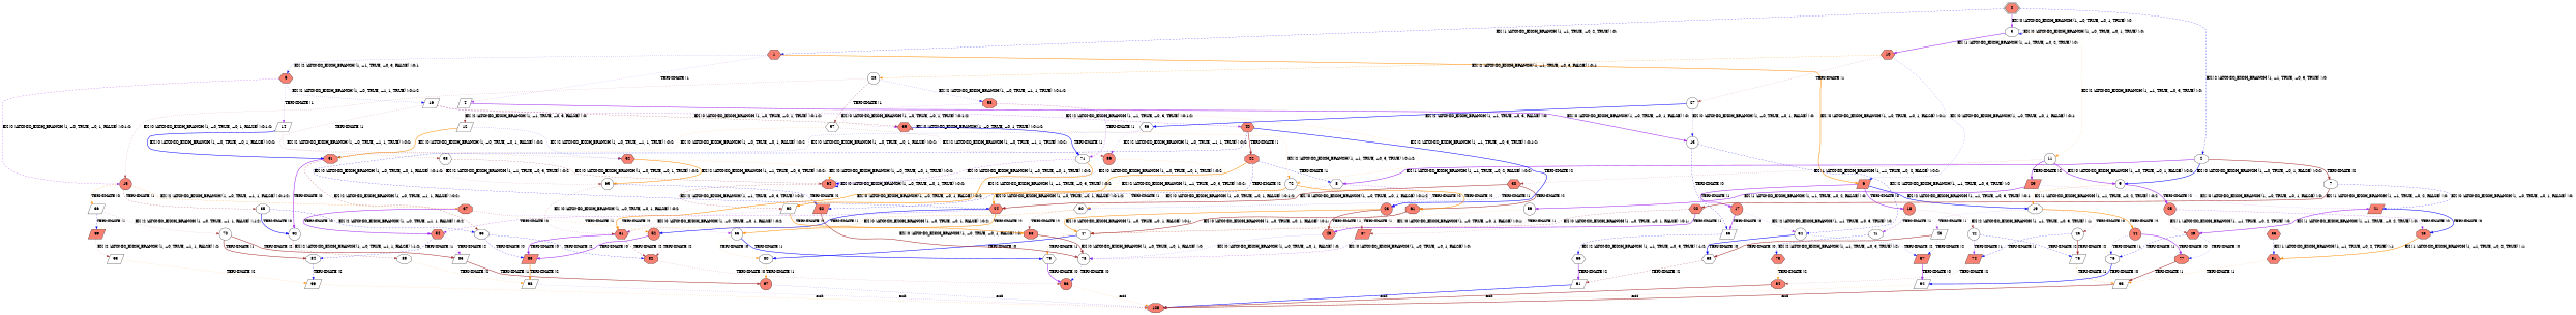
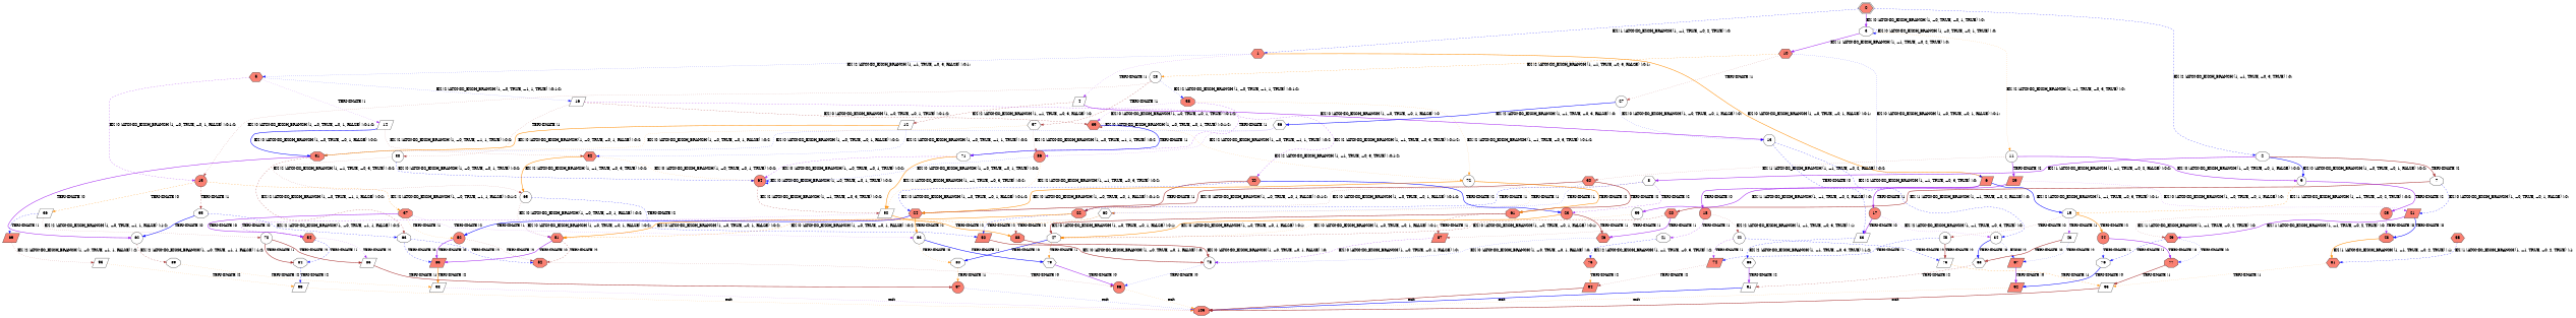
  digraph {
    node [fillcolor=white shape=circle style=filled]
    edge [color=blue style=bold]
    0 [fillcolor=salmon peripheries=2 shape=hexagon]
    1 [fillcolor=salmon shape=hexagon]
    2 [shape=octagon]
    3 [shape=octagon]
    4 [shape=parallelogram]
    5 [fillcolor=salmon shape=hexagon]
    6 [fillcolor=salmon shape=parallelogram]
    7 [shape=octagon]
    8 [shape=hexagon]
    9
    10 [fillcolor=salmon shape=hexagon]
    11
    12 [shape=parallelogram]
    13
    14 [shape=parallelogram]
    15 [fillcolor=salmon]
    16 [shape=parallelogram]
    17 [fillcolor=salmon]
    18 [fillcolor=salmon]
    19 [shape=octagon]
    20 [fillcolor=salmon shape=hexagon]
    21 [fillcolor=salmon shape=parallelogram]
    22 [fillcolor=salmon shape=octagon]
    23 [fillcolor=salmon]
    24 [fillcolor=salmon shape=hexagon]
    25 [fillcolor=salmon]
    27
    28
    29 [fillcolor=salmon shape=parallelogram]
    30 [fillcolor=salmon shape=hexagon]
    31 [fillcolor=salmon shape=octagon]
    32 [fillcolor=salmon shape=hexagon]
    33 [shape=parallelogram]
    34
    35 [shape=octagon]
    36 [shape=parallelogram]
    37 [fillcolor=salmon shape=octagon]
    38
    39 [fillcolor=salmon shape=hexagon]
    40 [fillcolor=salmon shape=hexagon]
    41 [shape=octagon]
    42
    43 [shape=parallelogram]
    44 [fillcolor=salmon]
    45
    46 [fillcolor=salmon shape=hexagon]
    47 [shape=octagon]
    48 [fillcolor=salmon shape=octagon]
    49 [fillcolor=salmon shape=hexagon]
    50 [fillcolor=salmon shape=parallelogram]
    51 [fillcolor=salmon shape=hexagon]
    52 [fillcolor=salmon]
    53
    54 [fillcolor=salmon shape=hexagon]
    56 [shape=hexagon]
    57 [shape=hexagon]
    58 [fillcolor=salmon shape=octagon]
    59
    60 [shape=hexagon]
    61 [fillcolor=salmon shape=octagon]
    62
    63 [shape=octagon]
-   64 [fillcolor=salmon shape=octagon]
+   64 [fillcolor=salmon]
    65
    66 [shape=hexagon]
    67 [fillcolor=salmon shape=parallelogram]
    68 [shape=hexagon]
    69 [fillcolor=salmon shape=parallelogram]
    70
    71 [shape=octagon]
    72
    73 [fillcolor=salmon shape=hexagon]
    74 [fillcolor=salmon shape=parallelogram]
    75 [shape=parallelogram]
    76 [shape=octagon]
    77 [fillcolor=salmon shape=octagon]
    78
    79 [shape=hexagon]
    80 [shape=octagon]
    81 [fillcolor=salmon shape=hexagon]
    82 [fillcolor=salmon shape=octagon]
    83 [fillcolor=salmon shape=parallelogram]
    84 [shape=octagon]
    85 [shape=parallelogram]
    55 [fillcolor=salmon shape=hexagon]
    86 [fillcolor=salmon]
    87 [fillcolor=salmon shape=parallelogram]
    88 [fillcolor=salmon shape=octagon]
    89 [shape=octagon]
    90 [shape=parallelogram]
    91 [shape=parallelogram]
-   92 [shape=parallelogram]
+   92 [fillcolor=salmon shape=parallelogram]
    93 [shape=parallelogram]
-   94 [fillcolor=salmon shape=octagon]
+   94 [fillcolor=salmon shape=parallelogram]
    95 [shape=parallelogram]
    96 [fillcolor=salmon]
    97 [fillcolor=salmon]
    98 [shape=parallelogram]
    99 [shape=parallelogram]
    n100 [fillcolor=salmon label=105 shape=octagon]
    0 -> 1 [label="EX !1 !ATOMIC_EXCH_BRANCH (1, +1, TRUE, +0, 2, TRUE) !:0:" style=dashed]
    0 -> 2 [label="EX !2 !ATOMIC_EXCH_BRANCH (1, +1, TRUE, +0, 3, TRUE) !:0:" style=dashed]
    0 -> 3 [color=purple label="EX !0 !ATOMIC_EXCH_BRANCH (1, +0, TRUE, +0, 1, TRUE) !:0:"]
    1 -> 4 [color=purple label="TERMINATE !1" style=dotted]
    1 -> 5 [label="EX !2 !ATOMIC_EXCH_BRANCH (1, +1, TRUE, +0, 3, FALSE) !:0:1:" style=dotted]
    1 -> 6 [color=darkorange label="EX !0 !ATOMIC_EXCH_BRANCH (1, +0, TRUE, +0, 1, FALSE) !:0:1:"]
    2 -> 7 [color=brown label="TERMINATE !2"]
    2 -> 8 [color=purple label="EX !1 !ATOMIC_EXCH_BRANCH (1, +1, TRUE, +0, 2, FALSE) !:0:2:"]
    2 -> 9 [label="EX !0 !ATOMIC_EXCH_BRANCH (1, +0, TRUE, +0, 1, FALSE) !:0:2:"]
    3 -> 3 [label="EX !0 !ATOMIC_EXCH_BRANCH (1, +0, TRUE, +0, 1, TRUE) !:0:" style=dashed]
    3 -> 10 [color=purple label="EX !1 !ATOMIC_EXCH_BRANCH (1, +1, TRUE, +0, 2, TRUE) !:0:"]
    3 -> 11 [color=darkorange label="EX !2 !ATOMIC_EXCH_BRANCH (1, +1, TRUE, +0, 3, TRUE) !:0:" style=dotted]
    4 -> 12 [color=brown label="EX !2 !ATOMIC_EXCH_BRANCH (1, +1, TRUE, +0, 3, FALSE) !:0:" style=dashed]
    4 -> 13 [color=purple label="EX !0 !ATOMIC_EXCH_BRANCH (1, +0, TRUE, +0, 1, FALSE) !:0:"]
    5 -> 14 [color=purple label="TERMINATE !1" style=dotted]
    5 -> 15 [color=purple label="EX !0 !ATOMIC_EXCH_BRANCH (1, +0, TRUE, +0, 1, FALSE) !:0:1:2:" style=dashed]
    5 -> 16 [label="EX !2 !ATOMIC_EXCH_BRANCH (1, +0, TRUE, +1, 1, TRUE) !:0:1:2:" style=dotted]
    6 -> 17 [color=purple label="TERMINATE !1"]
    6 -> 18 [color=purple label="TERMINATE !0"]
    6 -> 19 [label="EX !2 !ATOMIC_EXCH_BRANCH (1, +1, TRUE, +0, 3, TRUE) !:0:1:"]
    7 -> 20 [color=brown label="EX !1 !ATOMIC_EXCH_BRANCH (1, +1, TRUE, +0, 2, FALSE) !:0:"]
    7 -> 21 [label="EX !0 !ATOMIC_EXCH_BRANCH (1, +0, TRUE, +0, 1, FALSE) !:0:" style=dashed]
-   22 -> 8 [label="TERMINATE !1" style=dashed]
+   8 -> 22 [label="TERMINATE !1" style=dashed]
    8 -> 23 [color=purple label="TERMINATE !2" style=dashed]
    8 -> 24 [color=brown label="EX !0 !ATOMIC_EXCH_BRANCH (1, +0, TRUE, +0, 1, FALSE) !:0:1:2:" style=dotted]
    9 -> 19 [color=darkorange label="EX !1 !ATOMIC_EXCH_BRANCH (1, +1, TRUE, +0, 2, TRUE) !:0:2:" style=dashed]
    9 -> 25 [color=purple label="TERMINATE !2"]
    10 -> 6 [label="EX !0 !ATOMIC_EXCH_BRANCH (1, +0, TRUE, +0, 1, FALSE) !:0:1:" style=dotted]
    10 -> 27 [color=brown label="TERMINATE !1" style=dotted]
    10 -> 28 [color=darkorange label="EX !2 !ATOMIC_EXCH_BRANCH (1, +1, TRUE, +0, 3, FALSE) !:0:1:" style=dashed]
    11 -> 9 [color=purple label="EX !0 !ATOMIC_EXCH_BRANCH (1, +0, TRUE, +0, 1, FALSE) !:0:2:"]
    11 -> 29 [color=purple label="TERMINATE !2"]
    11 -> 30 [color=brown label="EX !1 !ATOMIC_EXCH_BRANCH (1, +1, TRUE, +0, 2, FALSE) !:0:2:" style=dotted]
    12 -> 31 [color=darkorange label="EX !0 !ATOMIC_EXCH_BRANCH (1, +0, TRUE, +0, 1, FALSE) !:0:2:"]
    12 -> 32 [label="EX !2 !ATOMIC_EXCH_BRANCH (1, +0, TRUE, +1, 1, TRUE) !:0:2:" style=dotted]
    13 -> 33 [label="TERMINATE !0" style=dashed]
    13 -> 34 [label="EX !2 !ATOMIC_EXCH_BRANCH (1, +1, TRUE, +0, 3, TRUE) !:0:" style=dashed]
    14 -> 31 [label="EX !0 !ATOMIC_EXCH_BRANCH (1, +0, TRUE, +0, 1, FALSE) !:0:2:"]
    14 -> 32 [color=brown label="EX !2 !ATOMIC_EXCH_BRANCH (1, +0, TRUE, +1, 1, TRUE) !:0:2:" style=dotted]
    15 -> 35 [color=brown label="TERMINATE !1" style=dashed]
    15 -> 36 [color=darkorange label="TERMINATE !0" style=dashed]
    15 -> 37 [color=darkorange label="EX !2 !ATOMIC_EXCH_BRANCH (1, +0, TRUE, +1, 1, FALSE) !:0:1:2:" style=dashed]
    16 -> 38 [color=brown label="TERMINATE !1" style=dotted]
    16 -> 39 [color=brown label="EX !0 !ATOMIC_EXCH_BRANCH (1, +0, TRUE, +0, 1, TRUE) !:0:1:2:" style=dashed]
    16 -> 40 [color=purple label="EX !2 !ATOMIC_EXCH_BRANCH (1, +1, TRUE, +0, 3, TRUE) !:0:1:2:" style=dashed]
    17 -> 33 [color=purple label="TERMINATE !0"]
    17 -> 34 [color=purple label="EX !2 !ATOMIC_EXCH_BRANCH (1, +1, TRUE, +0, 3, TRUE) !:0:" style=dotted]
    18 -> 41 [color=purple label="TERMINATE !1" style=dashed]
    18 -> 42 [color=brown label="EX !2 !ATOMIC_EXCH_BRANCH (1, +1, TRUE, +0, 3, TRUE) !:1:" style=dotted]
    19 -> 43 [color=purple label="TERMINATE !1" style=dotted]
    19 -> 44 [color=darkorange label="TERMINATE !2"]
    19 -> 45 [color=brown label="TERMINATE !0" style=dotted]
    20 -> 46 [color=purple label="TERMINATE !1"]
    20 -> 47 [color=brown label="EX !0 !ATOMIC_EXCH_BRANCH (1, +0, TRUE, +0, 1, FALSE) !:0:1:" style=dashed]
    21 -> 48 [label="TERMINATE !0"]
    21 -> 49 [color=purple label="EX !1 !ATOMIC_EXCH_BRANCH (1, +1, TRUE, +0, 2, TRUE) !:0:"]
    22 -> 50 [label="TERMINATE !2" style=dashed]
    22 -> 51 [color=darkorange label="EX !0 !ATOMIC_EXCH_BRANCH (1, +0, TRUE, +0, 1, FALSE) !:0:2:"]
    23 -> 46 [color=brown label="TERMINATE !1"]
    23 -> 47 [color=darkorange label="EX !0 !ATOMIC_EXCH_BRANCH (1, +0, TRUE, +0, 1, FALSE) !:0:1:"]
    24 -> 52 [label="TERMINATE !1"]
    24 -> 53 [color=darkorange label="TERMINATE !2"]
    24 -> 54 [color=purple label="TERMINATE !0" style=dashed]
    25 -> 48 [color=purple label="TERMINATE !0" style=dashed]
    25 -> 49 [color=brown label="EX !1 !ATOMIC_EXCH_BRANCH (1, +1, TRUE, +0, 2, TRUE) !:0:" style=dotted]
    27 -> 13 [label="EX !0 !ATOMIC_EXCH_BRANCH (1, +0, TRUE, +0, 1, FALSE) !:0:" style=dotted]
    27 -> 56 [label="EX !2 !ATOMIC_EXCH_BRANCH (1, +1, TRUE, +0, 3, FALSE) !:0:"]
    28 -> 15 [color=brown label="EX !0 !ATOMIC_EXCH_BRANCH (1, +0, TRUE, +0, 1, FALSE) !:0:1:2:" style=dotted]
    28 -> 57 [color=brown label="TERMINATE !1" style=dashed]
    28 -> 58 [label="EX !2 !ATOMIC_EXCH_BRANCH (1, +0, TRUE, +1, 1, TRUE) !:0:1:2:" style=dotted]
    29 -> 21 [color=purple label="EX !0 !ATOMIC_EXCH_BRANCH (1, +0, TRUE, +0, 1, FALSE) !:0:" style=dotted]
    29 -> 59 [color=purple label="EX !1 !ATOMIC_EXCH_BRANCH (1, +1, TRUE, +0, 2, FALSE) !:0:"]
    30 -> 24 [color=brown label="EX !0 !ATOMIC_EXCH_BRANCH (1, +0, TRUE, +0, 1, FALSE) !:0:1:2:"]
    30 -> 60 [label="TERMINATE !1" style=dotted]
    30 -> 61 [color=brown label="TERMINATE !2"]
    31 -> 62 [color=purple label="TERMINATE !0"]
    31 -> 63 [color=brown label="EX !2 !ATOMIC_EXCH_BRANCH (1, +0, TRUE, +1, 1, FALSE) !:0:2:" style=dashed]
    32 -> 64 [color=darkorange label="EX !0 !ATOMIC_EXCH_BRANCH (1, +0, TRUE, +0, 1, TRUE) !:0:2:" style=dotted]
    32 -> 65 [color=darkorange label="EX !2 !ATOMIC_EXCH_BRANCH (1, +1, TRUE, +0, 3, TRUE) !:0:2:"]
    33 -> 66 [label="EX !2 !ATOMIC_EXCH_BRANCH (1, +1, TRUE, +0, 3, TRUE) !:1:2:" style=dashed]
-   34 -> 67 [label="TERMINATE !2" style=dotted]
+   34 -> 67 [label="EXCH !2" style=dotted]
    34 -> 68 [label="TERMINATE !0"]
    35 -> 62 [label="TERMINATE !0"]
    35 -> 63 [label="EX !2 !ATOMIC_EXCH_BRANCH (1, +0, TRUE, +1, 1, FALSE) !:0:2:" style=dashed]
    36 -> 69 [label="TERMINATE !1" style=dashed]
    36 -> 70 [color=brown label="EX !2 !ATOMIC_EXCH_BRANCH (1, +0, TRUE, +1, 1, FALSE) !:1:2:" style=dotted]
    37 -> 52 [color=darkorange label="TERMINATE !1" style=dotted]
    37 -> 53 [color=purple label="TERMINATE !2" style=dotted]
    37 -> 54 [color=purple label="TERMINATE !0"]
-   38 -> 64 [color=brown label="EX !0 !ATOMIC_EXCH_BRANCH (1, +0, TRUE, +0, 1, TRUE) !:0:2:" style=dashed]
+   38 -> 64 [label="EX !0 !ATOMIC_EXCH_BRANCH (1, +0, TRUE, +0, 1, TRUE) !:0:2:" style=dashed]
    38 -> 65 [color=brown label="EX !2 !ATOMIC_EXCH_BRANCH (1, +1, TRUE, +0, 3, TRUE) !:0:2:" style=dotted]
    39 -> 39 [color=brown label="EX !0 !ATOMIC_EXCH_BRANCH (1, +0, TRUE, +0, 1, TRUE) !:0:1:2:" style=dotted]
    39 -> 71 [label="TERMINATE !1"]
    39 -> 72 [color=darkorange label="EX !2 !ATOMIC_EXCH_BRANCH (1, +1, TRUE, +0, 3, TRUE) !:0:1:2:" style=dotted]
    40 -> 22 [color=brown label="TERMINATE !1"]
    40 -> 23 [label="TERMINATE !2"]
    40 -> 24 [label="EX !0 !ATOMIC_EXCH_BRANCH (1, +0, TRUE, +0, 1, FALSE) !:0:1:2:" style=dashed]
    41 -> 73 [label="EX !2 !ATOMIC_EXCH_BRANCH (1, +1, TRUE, +0, 3, TRUE) !:2:" style=dashed]
    42 -> 74 [color=purple label="TERMINATE !1" style=dashed]
    42 -> 75 [label="TERMINATE !2" style=dashed]
    43 -> 67 [label="TERMINATE !2" style=dotted]
    43 -> 68 [color=brown label="TERMINATE !0"]
    44 -> 76 [label="TERMINATE !1" style=dotted]
    44 -> 77 [color=purple label="TERMINATE !0"]
    45 -> 74 [label="TERMINATE !1" style=dashed]
    45 -> 75 [color=brown label="TERMINATE !2"]
    46 -> 78 [label="EX !0 !ATOMIC_EXCH_BRANCH (1, +0, TRUE, +0, 1, FALSE) !:0:" style=dotted]
    47 -> 79 [color=darkorange label="TERMINATE !1" style=dashed]
    47 -> 80 [label="TERMINATE !0"]
    48 -> 81 [color=darkorange label="EX !1 !ATOMIC_EXCH_BRANCH (1, +1, TRUE, +0, 2, TRUE) !:1:"]
    49 -> 76 [label="TERMINATE !1" style=dashed]
    49 -> 77 [label="TERMINATE !0" style=dotted]
    50 -> 78 [color=brown label="EX !0 !ATOMIC_EXCH_BRANCH (1, +0, TRUE, +0, 1, FALSE) !:0:"]
    51 -> 82 [color=brown label="TERMINATE !2" style=dashed]
    51 -> 83 [color=purple label="TERMINATE !0"]
    52 -> 82 [color=brown label="TERMINATE !2" style=dotted]
    52 -> 83 [color=purple label="TERMINATE !0"]
    53 -> 79 [label="TERMINATE !1"]
    53 -> 80 [color=darkorange label="TERMINATE !0" style=dotted]
    54 -> 84 [label="TERMINATE !1" style=dashed]
    54 -> 85 [color=purple label="TERMINATE !2" style=dotted]
    56 -> 31 [label="EX !0 !ATOMIC_EXCH_BRANCH (1, +0, TRUE, +0, 1, FALSE) !:0:2:" style=dotted]
    56 -> 86 [color=purple label="EX !2 !ATOMIC_EXCH_BRANCH (1, +0, TRUE, +1, 1, TRUE) !:0:2:" style=dotted]
    57 -> 31 [color=darkorange label="EX !0 !ATOMIC_EXCH_BRANCH (1, +0, TRUE, +0, 1, FALSE) !:0:2:" style=dotted]
    57 -> 86 [color=brown label="EX !2 !ATOMIC_EXCH_BRANCH (1, +0, TRUE, +1, 1, TRUE) !:0:2:" style=dotted]
    58 -> 39 [color=purple label="EX !0 !ATOMIC_EXCH_BRANCH (1, +0, TRUE, +0, 1, TRUE) !:0:1:2:" style=dotted]
    58 -> 71 [color=purple label="TERMINATE !1" style=dashed]
    58 -> 72 [color=darkorange label="EX !2 !ATOMIC_EXCH_BRANCH (1, +1, TRUE, +0, 3, TRUE) !:0:1:2:" style=dotted]
    59 -> 47 [color=darkorange label="EX !0 !ATOMIC_EXCH_BRANCH (1, +0, TRUE, +0, 1, FALSE) !:0:1:" style=dotted]
    59 -> 87 [color=brown label="TERMINATE !1" style=dotted]
    60 -> 51 [color=darkorange label="EX !0 !ATOMIC_EXCH_BRANCH (1, +0, TRUE, +0, 1, FALSE) !:0:2:" style=dashed]
    60 -> 88 [color=brown label="TERMINATE !2" style=dotted]
    61 -> 47 [color=brown label="EX !0 !ATOMIC_EXCH_BRANCH (1, +0, TRUE, +0, 1, FALSE) !:0:1:"]
    61 -> 87 [color=brown label="TERMINATE !1" style=dashed]
    62 -> 89 [color=brown label="EX !2 !ATOMIC_EXCH_BRANCH (1, +0, TRUE, +1, 1, FALSE) !:1:2:" style=dashed]
    63 -> 82 [label="TERMINATE !2" style=dashed]
    63 -> 83 [label="TERMINATE !0" style=dashed]
    64 -> 64 [label="EX !0 !ATOMIC_EXCH_BRANCH (1, +0, TRUE, +0, 1, TRUE) !:0:2:" style=dashed]
    64 -> 90 [color=brown label="EX !2 !ATOMIC_EXCH_BRANCH (1, +1, TRUE, +0, 3, TRUE) !:0:2:" style=dashed]
    65 -> 50 [label="TERMINATE !2" style=dashed]
    65 -> 51 [color=brown label="EX !0 !ATOMIC_EXCH_BRANCH (1, +0, TRUE, +0, 1, FALSE) !:0:2:" style=dotted]
    66 -> 91 [color=purple label="TERMINATE !2"]
    67 -> 92 [color=purple label="TERMINATE !0"]
    68 -> 91 [color=brown label="TERMINATE !2" style=dashed]
    69 -> 93 [color=brown label="EX !2 !ATOMIC_EXCH_BRANCH (1, +0, TRUE, +1, 1, FALSE) !:2:" style=dotted]
    70 -> 84 [color=brown label="TERMINATE !1"]
    70 -> 85 [color=brown label="TERMINATE !2"]
    71 -> 64 [color=purple label="EX !0 !ATOMIC_EXCH_BRANCH (1, +0, TRUE, +0, 1, TRUE) !:0:2:" style=dashed]
    71 -> 90 [color=darkorange label="EX !2 !ATOMIC_EXCH_BRANCH (1, +1, TRUE, +0, 3, TRUE) !:0:2:"]
    72 -> 24 [color=darkorange label="EX !0 !ATOMIC_EXCH_BRANCH (1, +0, TRUE, +0, 1, FALSE) !:0:1:2:"]
    72 -> 60 [color=darkorange label="TERMINATE !1" style=dotted]
    72 -> 61 [color=darkorange label="TERMINATE !2"]
    73 -> 94 [color=darkorange label="TERMINATE !2" style=dashed]
    74 -> 94 [color=brown label="TERMINATE !2" style=dotted]
    75 -> 95 [color=darkorange label="TERMINATE !1" style=dashed]
    76 -> 92 [label="TERMINATE !0"]
    77 -> 95 [color=brown label="TERMINATE !1"]
    78 -> 96 [label="TERMINATE !0" style=dotted]
    79 -> 96 [color=purple label="TERMINATE !0"]
    80 -> 97 [color=darkorange label="TERMINATE !1" style=dashed]
    81 -> 95 [color=darkorange label="TERMINATE !1" style=dotted]
    82 -> 96 [color=brown label="TERMINATE !0" style=dotted]
    83 -> 98 [color=darkorange label="TERMINATE !2"]
    84 -> 99 [label="TERMINATE !2" style=dashed]
    85 -> 97 [color=brown label="TERMINATE !1"]
    55 -> 81 [label="EX !1 !ATOMIC_EXCH_BRANCH (1, +1, TRUE, +0, 2, TRUE) !:1:" style=dashed]
    86 -> 64 [label="EX !0 !ATOMIC_EXCH_BRANCH (1, +0, TRUE, +0, 1, TRUE) !:0:2:" style=dotted]
    86 -> 90 [color=darkorange label="EX !2 !ATOMIC_EXCH_BRANCH (1, +1, TRUE, +0, 3, TRUE) !:0:2:" style=dotted]
    87 -> 78 [color=purple label="EX !0 !ATOMIC_EXCH_BRANCH (1, +0, TRUE, +0, 1, FALSE) !:0:" style=dashed]
    88 -> 78 [color=brown label="EX !0 !ATOMIC_EXCH_BRANCH (1, +0, TRUE, +0, 1, FALSE) !:0:"]
    89 -> 98 [color=darkorange label="TERMINATE !2" style=dotted]
    90 -> 51 [color=purple label="EX !0 !ATOMIC_EXCH_BRANCH (1, +0, TRUE, +0, 1, FALSE) !:0:2:" style=dotted]
    90 -> 88 [color=darkorange label="TERMINATE !2"]
    91 -> n100 [label=exit]
    92 -> n100 [color=darkorange label=exit style=dotted]
    93 -> 99 [color=darkorange label="TERMINATE !2" style=dotted]
    94 -> n100 [color=brown label=exit]
    95 -> n100 [color=brown label=exit]
    96 -> n100 [color=darkorange label=exit style=dotted]
    97 -> n100 [label=exit style=dotted]
    98 -> n100 [color=purple label=exit style=dotted]
    99 -> n100 [color=darkorange label=exit style=dotted]
  }
